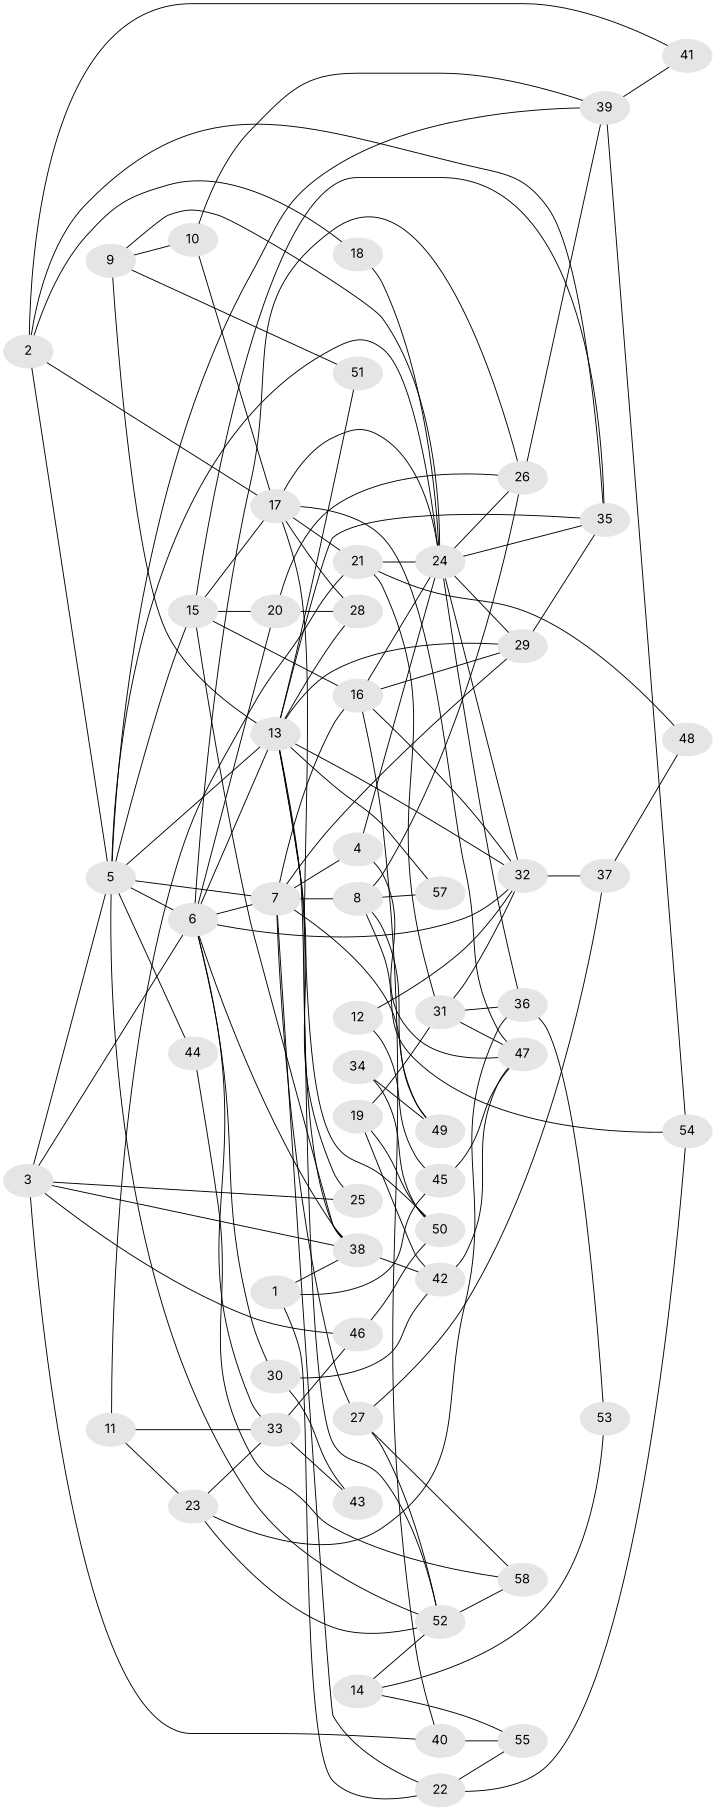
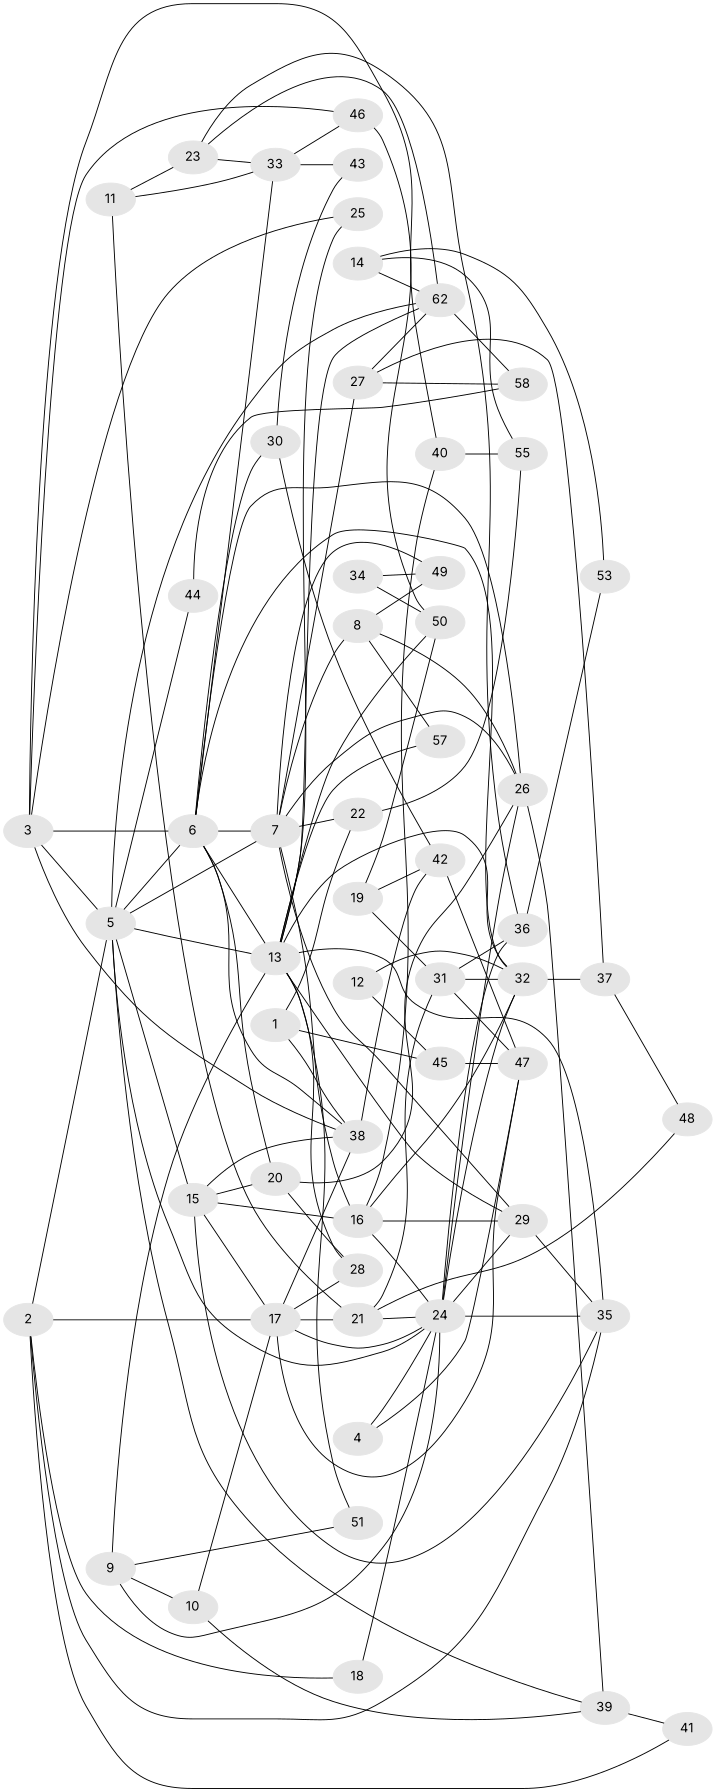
  graph {
    fontname=Inter
    rankdir=LR
    node [color=gray90 fontname=Inter style=filled]
    edge [fontname=Inter weight=1.0]
    1
    22
    38
    45
-   54
    55
    42
    47
    2
    5
    17
    18
    35
    41
    6
    24
    7
    13
    15
    39
    44
-   52
+   52 [label=62]
    21
    28
    3
    25
    40
    46
    20
    26
    30
    32
    33
    50
    4
    29
    36
    8
    16
    27
    49
    57
    51
    58
    43
    37
    9
    10
    11
    23
    31
    48
    12
    14
    53
    19
    34
    1 -- 22
    1 -- 38
    1 -- 45
-   22 -- 54
    22 -- 55
    38 -- 42
    45 -- 47
    42 -- 47
    2 -- 5
    2 -- 17 [weight=3.0]
    2 -- 18
    2 -- 35
    2 -- 41
    5 -- 6 [weight=2.0]
    5 -- 24 [weight=2.0]
    5 -- 7 [weight=2.0]
    5 -- 13
    5 -- 15
    5 -- 39
    5 -- 44
    5 -- 52
    17 -- 38
    17 -- 47
    17 -- 24
    17 -- 21
    17 -- 28 [weight=3.0]
    18 -- 24 [weight=2.0]
    6 -- 38
    6 -- 7 [weight=2.0]
    6 -- 13
    6 -- 20
    6 -- 26
    6 -- 30
    6 -- 32
    6 -- 33
    24 -- 35
    24 -- 26
    24 -- 32
    24 -- 29 [weight=2.0]
    24 -- 36 [weight=2.0]
    7 -- 22
-   7 -- 4
+   7 -- 26
    7 -- 29
    7 -- 8
    7 -- 16
    7 -- 27
    7 -- 49
    13 -- 35
    13 -- 52
    13 -- 28 [weight=3.0]
    13 -- 25
    13 -- 32
    13 -- 50
    13 -- 29 [weight=2.0]
    13 -- 57
    13 -- 51
    15 -- 38
    15 -- 17
    15 -- 35
    15 -- 20
    15 -- 16
-   39 -- 54
    39 -- 41
    44 -- 58
    52 -- 58
    21 -- 24
    21 -- 31
    21 -- 48
    3 -- 38
    3 -- 5 [weight=2.0]
    3 -- 6
    3 -- 25
    3 -- 40
    3 -- 46
    40 -- 55
    46 -- 50
    20 -- 28 [weight=2.0]
    20 -- 26
    26 -- 39
    30 -- 42
    30 -- 43
    32 -- 37
    33 -- 46
    33 -- 43
    4 -- 47
    4 -- 24
    29 -- 35
    36 -- 53
-   8 -- 54
    8 -- 26
    8 -- 49
    8 -- 57
    16 -- 24 [weight=2.0]
    16 -- 40
    16 -- 32
    16 -- 29
    27 -- 52
    27 -- 58
    27 -- 37
    37 -- 48
    9 -- 24
    9 -- 13
    9 -- 51
    9 -- 10
    10 -- 17
    10 -- 39
    11 -- 21
    11 -- 33
    11 -- 23
    23 -- 52
    23 -- 33
    23 -- 36
    31 -- 47
    31 -- 32
    31 -- 36
    12 -- 45
    12 -- 32
    14 -- 55
    14 -- 52
    14 -- 53
    19 -- 42
    19 -- 50
    19 -- 31
    34 -- 50
    34 -- 49
  }
